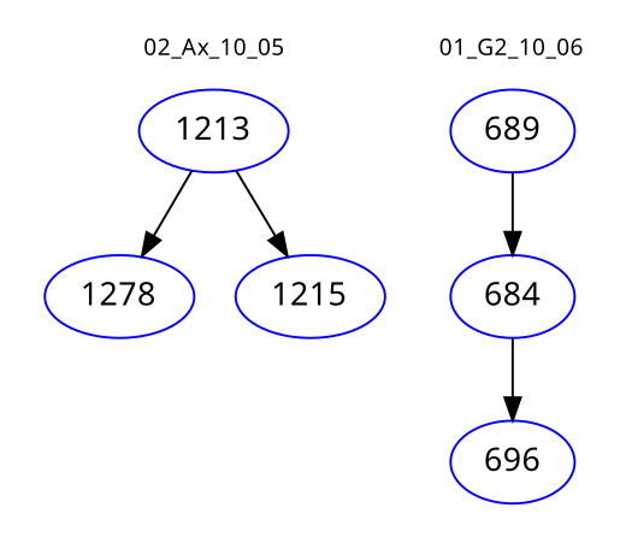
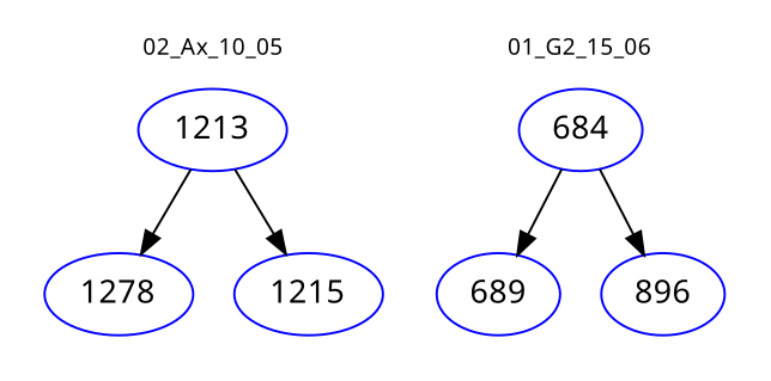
  digraph {
    fontname="Noto Sans"
    node [color=blue fontname="Noto Sans"]
    edge [color=black fontname="Noto Sans"]
    n1 [label=1213]
    n2 [label=1278]
    n3 [label=1215]
    n4 [label=684]
    n5 [label=689]
-   n6 [label=696]
+   n6 [label=896]
    subgraph cluster_1 {
      color=white
      fontsize=10
      label="02_Ax_10_05"
      n1
      n2
      n3
    }
    subgraph cluster_2 {
      color=white
      fontsize=10
-     label="01_G2_10_06"
+     label="01_G2_15_06"
      n4
      n5
      n6
    }
    n1 -> n2
    n1 -> n3
-   n5 -> n4
+   n4 -> n5
    n4 -> n6
  }
